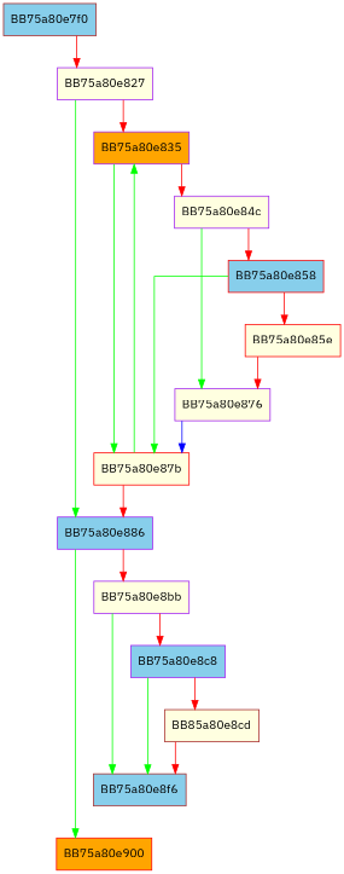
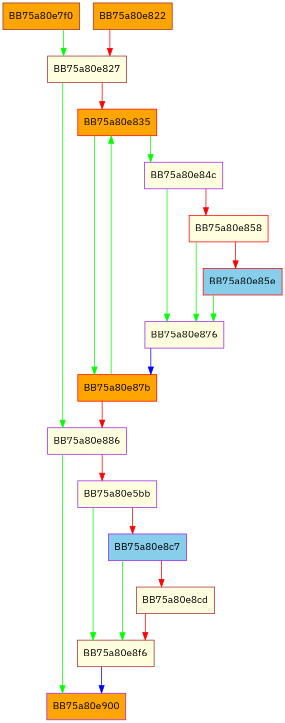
  digraph {
    fontname="IBM Plex Sans"
    splines=ortho
    node [color=purple fillcolor=lightyellow fontname="IBM Plex Sans" shape=box style=filled]
    edge [color=red fontname="IBM Plex Sans"]
-   BB75a80e7f0 [color=brown fillcolor=skyblue]
-   BB75a80e827
-   BB75a80e886 [fillcolor=skyblue]
-   BB75a80e835 [fillcolor=orange]
-   BB75a80e900 [color=red fillcolor=orange]
-   BB75a80e8bb
-   BB75a80e87b [color=red]
+   BB75a80e7f0 [color=brown fillcolor=orange]
+   BB75a80e827 [color=brown]
+   BB75a80e886
+   BB75a80e835 [color=red fillcolor=orange]
+   BB75a80e822 [color=brown fillcolor=orange]
+   BB75a80e900 [fillcolor=orange]
+   BB75a80e8bb [label=BB75a80e5bb]
+   BB75a80e87b [color=red fillcolor=orange]
    BB75a80e84c
-   BB75a80e8f6 [color=brown fillcolor=skyblue]
-   BB75a80e8c7 [fillcolor=skyblue label=BB75a80e8c8]
+   BB75a80e8f6 [color=brown]
+   BB75a80e8c7 [fillcolor=skyblue]
    BB75a80e876
-   BB75a80e858 [color=red fillcolor=skyblue]
-   BB75a80e85e [color=red]
-   BB75a80e8cd [color=brown label=BB85a80e8cd]
-   BB75a80e7f0 -> BB75a80e827
+   BB75a80e858 [color=red]
+   BB75a80e85e [color=red fillcolor=skyblue]
+   BB75a80e8cd [color=brown]
+   BB75a80e7f0 -> BB75a80e827 [color=green]
    BB75a80e827 -> BB75a80e886 [color=green]
    BB75a80e827 -> BB75a80e835
    BB75a80e886 -> BB75a80e900 [color=green]
    BB75a80e886 -> BB75a80e8bb
    BB75a80e835 -> BB75a80e87b [color=green]
-   BB75a80e835 -> BB75a80e84c
+   BB75a80e835 -> BB75a80e84c [color=green]
+   BB75a80e822 -> BB75a80e827
    BB75a80e8bb -> BB75a80e8f6 [color=green]
    BB75a80e8bb -> BB75a80e8c7
    BB75a80e87b -> BB75a80e886
    BB75a80e87b -> BB75a80e835 [color=green]
    BB75a80e84c -> BB75a80e876 [color=green]
    BB75a80e84c -> BB75a80e858
+   BB75a80e8f6 -> BB75a80e900 [color=blue]
    BB75a80e8c7 -> BB75a80e8f6 [color=green]
    BB75a80e8c7 -> BB75a80e8cd
    BB75a80e876 -> BB75a80e87b [color=blue]
-   BB75a80e858 -> BB75a80e87b [color=green]
+   BB75a80e858 -> BB75a80e876 [color=green]
    BB75a80e858 -> BB75a80e85e
-   BB75a80e85e -> BB75a80e876
+   BB75a80e85e -> BB75a80e876 [color=green]
    BB75a80e8cd -> BB75a80e8f6
  }
